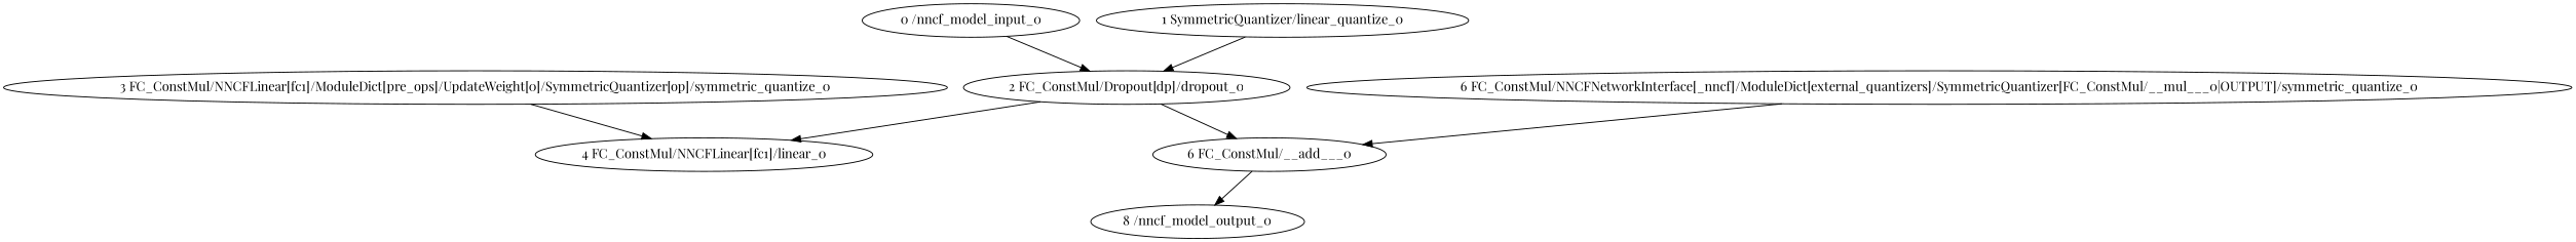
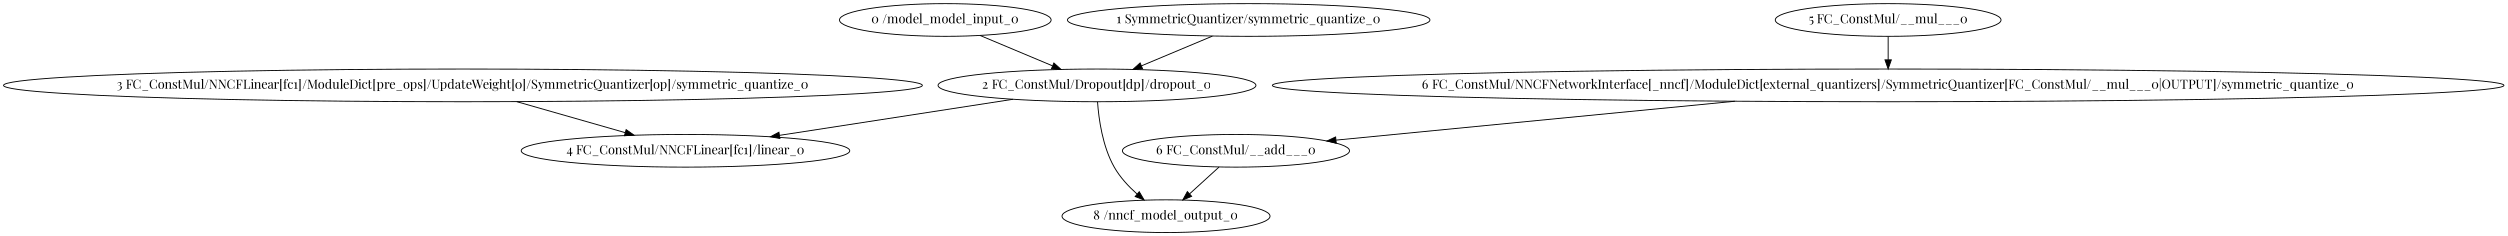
  strict digraph {
    fontname="Playfair Display"
    node [fontname="Playfair Display" type=symmetric_quantize]
    edge [fontname="Playfair Display"]
-   "0 /nncf_model_input_0" [type=nncf_model_input]
+   "0 /nncf_model_input_0" [type=nncf_model_input label="0 /model_model_input_0"]
    "2 FC_ConstMul/Dropout[dp]/dropout_0" [type=dropout]
-   "1 SymmetricQuantizer/symmetric_quantize_0" [label="1 SymmetricQuantizer/linear_quantize_0"]
+   "1 SymmetricQuantizer/symmetric_quantize_0"
    "4 FC_ConstMul/NNCFLinear[fc1]/linear_0" [type=linear]
    n5 [label="6 FC_ConstMul/__add___0" type=__add__]
    "8 /nncf_model_output_0" [type=nncf_model_output]
    "3 FC_ConstMul/NNCFLinear[fc1]/ModuleDict[pre_ops]/UpdateWeight[0]/SymmetricQuantizer[op]/symmetric_quantize_0"
+   "5 FC_ConstMul/__mul___0" [type=__mul__]
    "6 FC_ConstMul/NNCFNetworkInterface[_nncf]/ModuleDict[external_quantizers]/SymmetricQuantizer[FC_ConstMul/__mul___0|OUTPUT]/symmetric_quantize_0"
    "0 /nncf_model_input_0" -> "2 FC_ConstMul/Dropout[dp]/dropout_0"
    "2 FC_ConstMul/Dropout[dp]/dropout_0" -> "4 FC_ConstMul/NNCFLinear[fc1]/linear_0"
-   "2 FC_ConstMul/Dropout[dp]/dropout_0" -> n5
+   "2 FC_ConstMul/Dropout[dp]/dropout_0" -> "8 /nncf_model_output_0"
    "1 SymmetricQuantizer/symmetric_quantize_0" -> "2 FC_ConstMul/Dropout[dp]/dropout_0"
    n5 -> "8 /nncf_model_output_0"
    "3 FC_ConstMul/NNCFLinear[fc1]/ModuleDict[pre_ops]/UpdateWeight[0]/SymmetricQuantizer[op]/symmetric_quantize_0" -> "4 FC_ConstMul/NNCFLinear[fc1]/linear_0"
+   "5 FC_ConstMul/__mul___0" -> "6 FC_ConstMul/NNCFNetworkInterface[_nncf]/ModuleDict[external_quantizers]/SymmetricQuantizer[FC_ConstMul/__mul___0|OUTPUT]/symmetric_quantize_0"
    "6 FC_ConstMul/NNCFNetworkInterface[_nncf]/ModuleDict[external_quantizers]/SymmetricQuantizer[FC_ConstMul/__mul___0|OUTPUT]/symmetric_quantize_0" -> n5
  }
